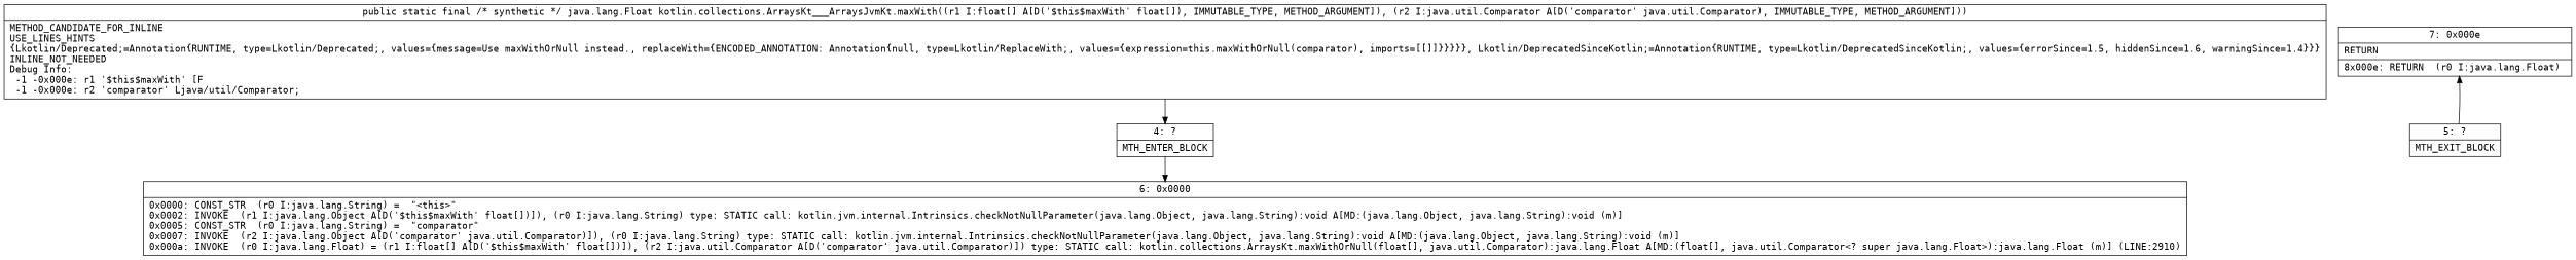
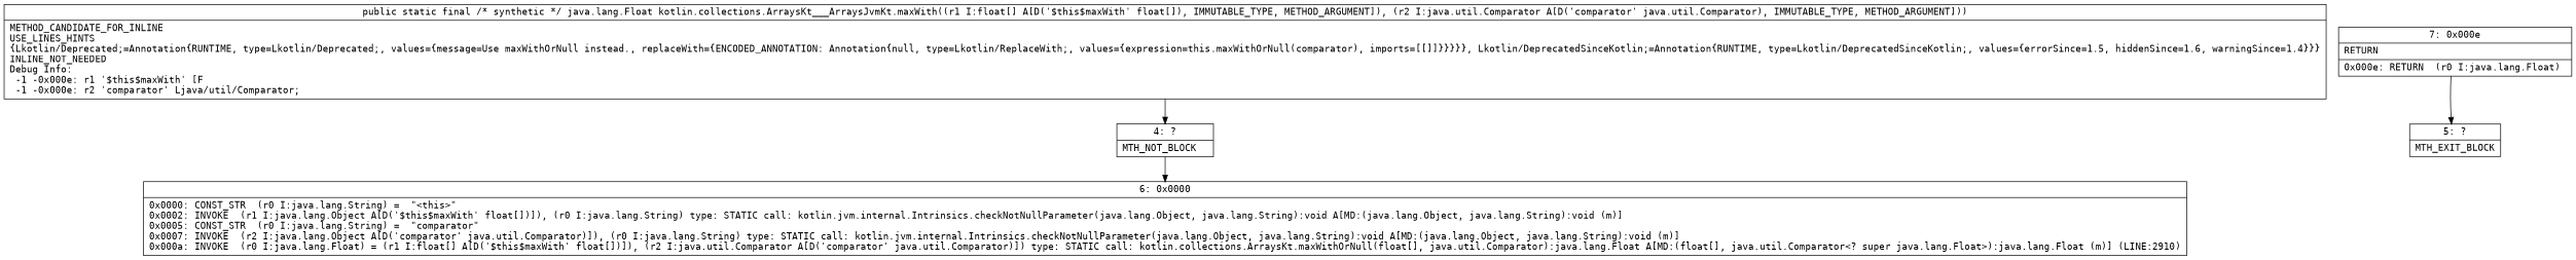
  digraph {
    fontname="DejaVu Sans Mono"
    node [fontname="DejaVu Sans Mono" shape=record]
    edge [fontname="DejaVu Sans Mono"]
-   n1 [label="{4\:\ ?|MTH_ENTER_BLOCK\l}"]
+   n1 [label="{4\:\ ?|MTH_NOT_BLOCK\l}"]
    n2 [label="{6\:\ 0x0000|0x0000: CONST_STR  (r0 I:java.lang.String) =  \"\<this\>\" \l0x0002: INVOKE  (r1 I:java.lang.Object A[D('$this$maxWith' float[])]), (r0 I:java.lang.String) type: STATIC call: kotlin.jvm.internal.Intrinsics.checkNotNullParameter(java.lang.Object, java.lang.String):void A[MD:(java.lang.Object, java.lang.String):void (m)]\l0x0005: CONST_STR  (r0 I:java.lang.String) =  \"comparator\" \l0x0007: INVOKE  (r2 I:java.lang.Object A[D('comparator' java.util.Comparator)]), (r0 I:java.lang.String) type: STATIC call: kotlin.jvm.internal.Intrinsics.checkNotNullParameter(java.lang.Object, java.lang.String):void A[MD:(java.lang.Object, java.lang.String):void (m)]\l0x000a: INVOKE  (r0 I:java.lang.Float) = (r1 I:float[] A[D('$this$maxWith' float[])]), (r2 I:java.util.Comparator A[D('comparator' java.util.Comparator)]) type: STATIC call: kotlin.collections.ArraysKt.maxWithOrNull(float[], java.util.Comparator):java.lang.Float A[MD:(float[], java.util.Comparator\<? super java.lang.Float\>):java.lang.Float (m)] (LINE:2910)\l}"]
-   n3 [label="{7\:\ 0x000e|RETURN\l|8x000e: RETURN  (r0 I:java.lang.Float) \l}"]
+   n3 [label="{7\:\ 0x000e|RETURN\l|0x000e: RETURN  (r0 I:java.lang.Float) \l}"]
    n4 [label="{5\:\ ?|MTH_EXIT_BLOCK\l}"]
    n5 [label="{public static final \/* synthetic *\/ java.lang.Float kotlin.collections.ArraysKt___ArraysJvmKt.maxWith((r1 I:float[] A[D('$this$maxWith' float[]), IMMUTABLE_TYPE, METHOD_ARGUMENT]), (r2 I:java.util.Comparator A[D('comparator' java.util.Comparator), IMMUTABLE_TYPE, METHOD_ARGUMENT]))  | METHOD_CANDIDATE_FOR_INLINE\lUSE_LINES_HINTS\l\{Lkotlin\/Deprecated;=Annotation\{RUNTIME, type=Lkotlin\/Deprecated;, values=\{message=Use maxWithOrNull instead., replaceWith=\{ENCODED_ANNOTATION: Annotation\{null, type=Lkotlin\/ReplaceWith;, values=\{expression=this.maxWithOrNull(comparator), imports=[[]]\}\}\}\}\}, Lkotlin\/DeprecatedSinceKotlin;=Annotation\{RUNTIME, type=Lkotlin\/DeprecatedSinceKotlin;, values=\{errorSince=1.5, hiddenSince=1.6, warningSince=1.4\}\}\}\lINLINE_NOT_NEEDED\lDebug Info:\l  \-1 \-0x000e: r1 '$this$maxWith' [F\l  \-1 \-0x000e: r2 'comparator' Ljava\/util\/Comparator;\l}"]
    n1 -> n2
-   n4 -> n3
+   n3 -> n4
    n5 -> n1
  }
